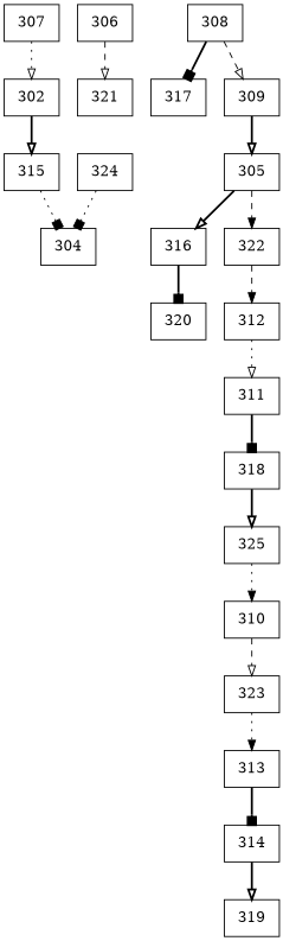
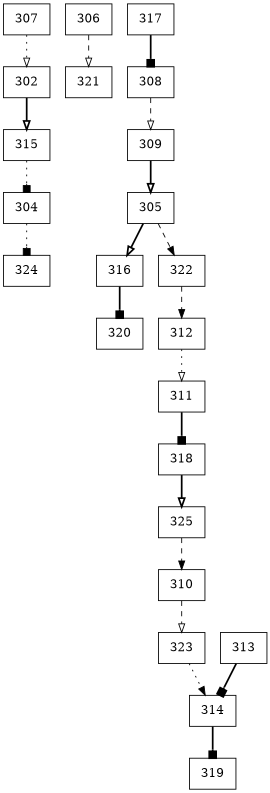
  digraph {
    node [shape=record]
    edge [arrowhead=onormal style=bold]
    n1 [label="{307}"]
    n2 [label="{302}"]
    n3 [label="{315}"]
    n4 [label="{304}"]
    n5 [label="{324}"]
    n6 [label="{306}"]
    n7 [label="{321}"]
    n8 [label="{317}"]
    n9 [label="{308}"]
    n10 [label="{309}"]
    n11 [label="{305}"]
    n12 [label="{316}"]
    n13 [label="{322}"]
    n14 [label="{320}"]
    n15 [label="{312}"]
    n16 [label="{311}"]
    n17 [label="{318}"]
    n18 [label="{325}"]
    n19 [label="{310}"]
    n20 [label="{323}"]
    n21 [label="{313}"]
    n22 [label="{314}"]
    n23 [label="{319}"]
    n1 -> n2 [style=dotted]
    n2 -> n3
    n3 -> n4 [arrowhead=box style=dotted]
-   n5 -> n4 [arrowhead=box style=dotted]
+   n4 -> n5 [arrowhead=box style=dotted]
    n6 -> n7 [style=dashed]
-   n9 -> n8 [arrowhead=box]
+   n8 -> n9 [arrowhead=box]
    n9 -> n10 [style=dashed]
    n10 -> n11
    n11 -> n12
    n11 -> n13 [arrowhead=normal style=dashed]
    n12 -> n14 [arrowhead=box]
    n13 -> n15 [arrowhead=normal style=dashed]
    n15 -> n16 [style=dotted]
    n16 -> n17 [arrowhead=box]
    n17 -> n18
-   n18 -> n19 [arrowhead=normal style=dotted]
+   n18 -> n19 [arrowhead=normal style=dashed]
    n19 -> n20 [style=dashed]
-   n20 -> n21 [arrowhead=normal style=dotted]
+   n20 -> n22 [arrowhead=normal style=dotted]
    n21 -> n22 [arrowhead=box]
-   n22 -> n23
+   n22 -> n23 [arrowhead=box]
  }
